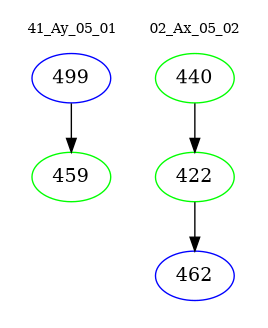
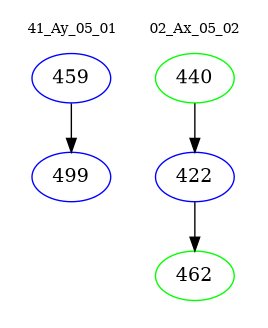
  digraph {
    fontname="DejaVu Serif"
    node [color=green fontname="DejaVu Serif"]
    edge [color=black fontname="DejaVu Serif"]
    n1 [color=blue label=499]
-   n2 [label=459]
+   n2 [color=blue label=459]
    n3 [label=440]
-   n4 [label=422]
-   n5 [color=blue label=462]
+   n4 [color=blue label=422]
+   n5 [label=462]
    subgraph cluster_1 {
      color=white
      fontsize=10
      label="41_Ay_05_01"
      n1
      n2
    }
    subgraph cluster_2 {
      color=white
      fontsize=10
      label="02_Ax_05_02"
      n3
      n4
      n5
    }
-   n1 -> n2
+   n2 -> n1
    n3 -> n4
    n4 -> n5
  }
